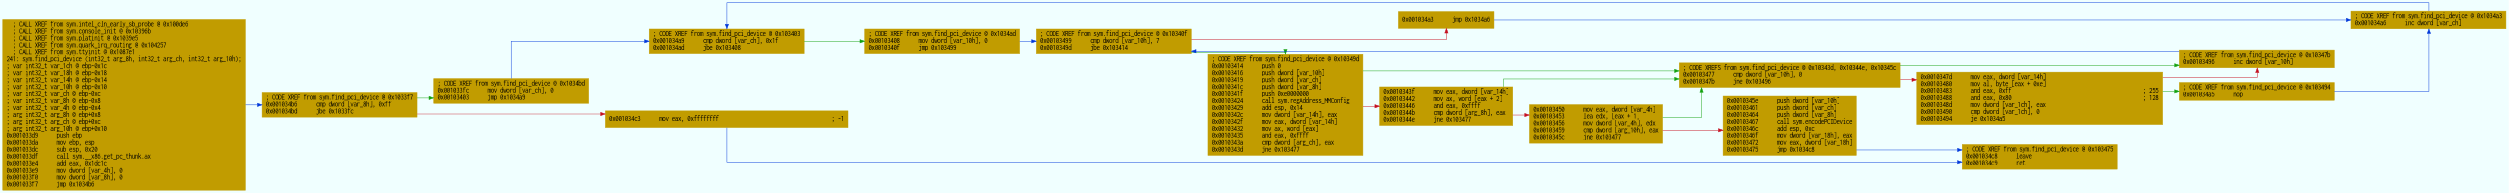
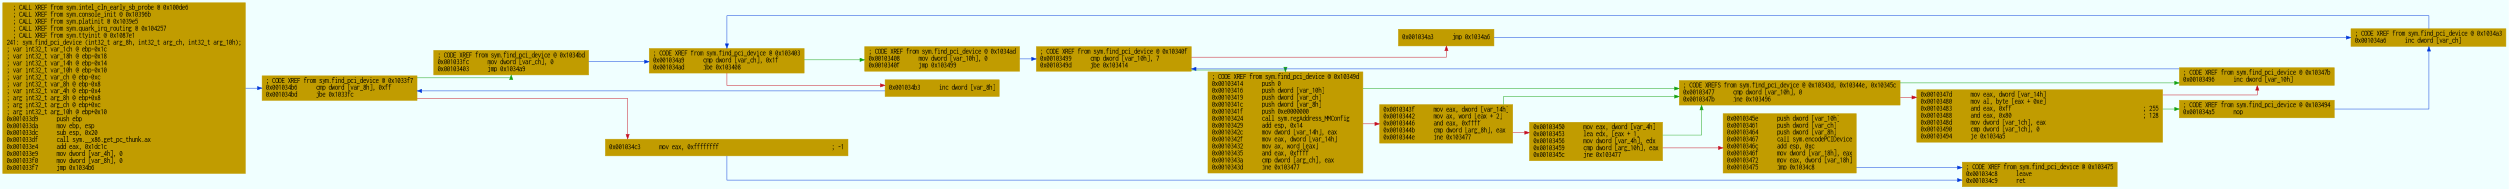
  digraph {
    bgcolor=azure
    fontname=Courier
    fontsize=8
    splines=ortho
    rankdir=LR
    node [color="#c19c00" fillcolor="#c19c00" fontname=Courier shape=box style=filled]
    edge [arrowhead=normal color="#0037da"]
    n1 [label="  ; CALL XREF from sym.intel_cln_early_sb_probe @ 0x100de6\l  ; CALL XREF from sym.console_init @ 0x10396b\l  ; CALL XREF from sym.platinit @ 0x1039e5\l  ; CALL XREF from sym.quark_irq_routing @ 0x104257\l  ; CALL XREF from sym.ttyinit @ 0x1087e1\l241: sym.find_pci_device (int32_t arg_8h, int32_t arg_ch, int32_t arg_10h);\l; var int32_t var_1ch @ ebp-0x1c\l; var int32_t var_18h @ ebp-0x18\l; var int32_t var_14h @ ebp-0x14\l; var int32_t var_10h @ ebp-0x10\l; var int32_t var_ch @ ebp-0xc\l; var int32_t var_8h @ ebp-0x8\l; var int32_t var_4h @ ebp-0x4\l; arg int32_t arg_8h @ ebp+0x8\l; arg int32_t arg_ch @ ebp+0xc\l; arg int32_t arg_10h @ ebp+0x10\l0x001033d9      push ebp\l0x001033da      mov ebp, esp\l0x001033dc      sub esp, 0x20\l0x001033df      call sym.__x86.get_pc_thunk.ax\l0x001033e4      add eax, 0x1dc1c\l0x001033e9      mov dword [var_4h], 0\l0x001033f0      mov dword [var_8h], 0\l0x001033f7      jmp 0x1034b6\l"]
    n2 [label="; CODE XREF from sym.find_pci_device @ 0x1033f7\l0x001034b6      cmp dword [var_8h], 0xff\l0x001034bd      jbe 0x1033fc\l"]
    n3 [label="; CODE XREF from sym.find_pci_device @ 0x1034bd\l0x001033fc      mov dword [var_ch], 0\l0x00103403      jmp 0x1034a9\l"]
    n4 [label="; CODE XREF from sym.find_pci_device @ 0x103403\l0x001034a9      cmp dword [var_ch], 0x1f\l0x001034ad      jbe 0x103408\l"]
    n5 [label="; CODE XREF from sym.find_pci_device @ 0x1034ad\l0x00103408      mov dword [var_10h], 0\l0x0010340f      jmp 0x103499\l"]
    n6 [label="; CODE XREF from sym.find_pci_device @ 0x10340f\l0x00103499      cmp dword [var_10h], 7\l0x0010349d      jbe 0x103414\l"]
    n7 [label="; CODE XREF from sym.find_pci_device @ 0x10349d\l0x00103414      push 0\l0x00103416      push dword [var_10h]\l0x00103419      push dword [var_ch]\l0x0010341c      push dword [var_8h]\l0x0010341f      push 0xe0000000\l0x00103424      call sym.regAddress_MMConfig\l0x00103429      add esp, 0x14\l0x0010342c      mov dword [var_14h], eax\l0x0010342f      mov eax, dword [var_14h]\l0x00103432      mov ax, word [eax]\l0x00103435      and eax, 0xffff\l0x0010343a      cmp dword [arg_ch], eax\l0x0010343d      jne 0x103477\l"]
    n8 [label="0x0010343f      mov eax, dword [var_14h]\l0x00103442      mov ax, word [eax + 2]\l0x00103446      and eax, 0xffff\l0x0010344b      cmp dword [arg_8h], eax\l0x0010344e      jne 0x103477\l"]
    n9 [label="; CODE XREFS from sym.find_pci_device @ 0x10343d, 0x10344e, 0x10345c\l0x00103477      cmp dword [var_10h], 0\l0x0010347b      jne 0x103496\l"]
    n10 [label="0x00103450      mov eax, dword [var_4h]\l0x00103453      lea edx, [eax + 1]\l0x00103456      mov dword [var_4h], edx\l0x00103459      cmp dword [arg_10h], eax\l0x0010345c      jne 0x103477\l"]
    n11 [label="0x0010345e      push dword [var_10h]\l0x00103461      push dword [var_ch]\l0x00103464      push dword [var_8h]\l0x00103467      call sym.encodePCIDevice\l0x0010346c      add esp, 0xc\l0x0010346f      mov dword [var_18h], eax\l0x00103472      mov eax, dword [var_18h]\l0x00103475      jmp 0x1034c8\l"]
    n12 [label="; CODE XREF from sym.find_pci_device @ 0x103475\l0x001034c8      leave\l0x001034c9      ret\l"]
    n13 [label="0x0010347d      mov eax, dword [var_14h]\l0x00103480      mov al, byte [eax + 0xe]\l0x00103483      and eax, 0xff                                          ; 255\l0x00103488      and eax, 0x80                                          ; 128\l0x0010348d      mov dword [var_1ch], eax\l0x00103490      cmp dword [var_1ch], 0\l0x00103494      je 0x1034a5\l"]
    n14 [label="; CODE XREF from sym.find_pci_device @ 0x10347b\l0x00103496      inc dword [var_10h]\l"]
    n15 [label="; CODE XREF from sym.find_pci_device @ 0x103494\l0x001034a5      nop\l"]
    n16 [label="0x001034a3      jmp 0x1034a6\l"]
    n17 [label="; CODE XREF from sym.find_pci_device @ 0x1034a3\l0x001034a6      inc dword [var_ch]\l"]
+   n18 [label="0x001034b3      inc dword [var_8h]\l"]
    n19 [label="0x001034c3      mov eax, 0xffffffff                                    ; -1\l"]
    n1 -> n2
    n2 -> n3 [color="#13a10e"]
    n2 -> n19 [color="#c50f1f"]
    n3 -> n4
    n4 -> n5 [color="#13a10e"]
+   n4 -> n18 [color="#c50f1f"]
    n5 -> n6
    n6 -> n7 [color="#13a10e"]
    n6 -> n16 [color="#c50f1f"]
    n7 -> n8 [color="#c50f1f"]
    n7 -> n9 [color="#13a10e"]
    n8 -> n9 [color="#13a10e"]
    n8 -> n10 [color="#c50f1f"]
    n9 -> n13 [color="#c50f1f"]
    n9 -> n14 [color="#13a10e"]
    n10 -> n9 [color="#13a10e"]
    n10 -> n11 [color="#c50f1f"]
    n11 -> n12
    n13 -> n14 [color="#c50f1f"]
    n13 -> n15 [color="#13a10e"]
    n14 -> n6
    n15 -> n17
    n16 -> n17
    n17 -> n4
+   n18 -> n2
    n19 -> n12
  }
